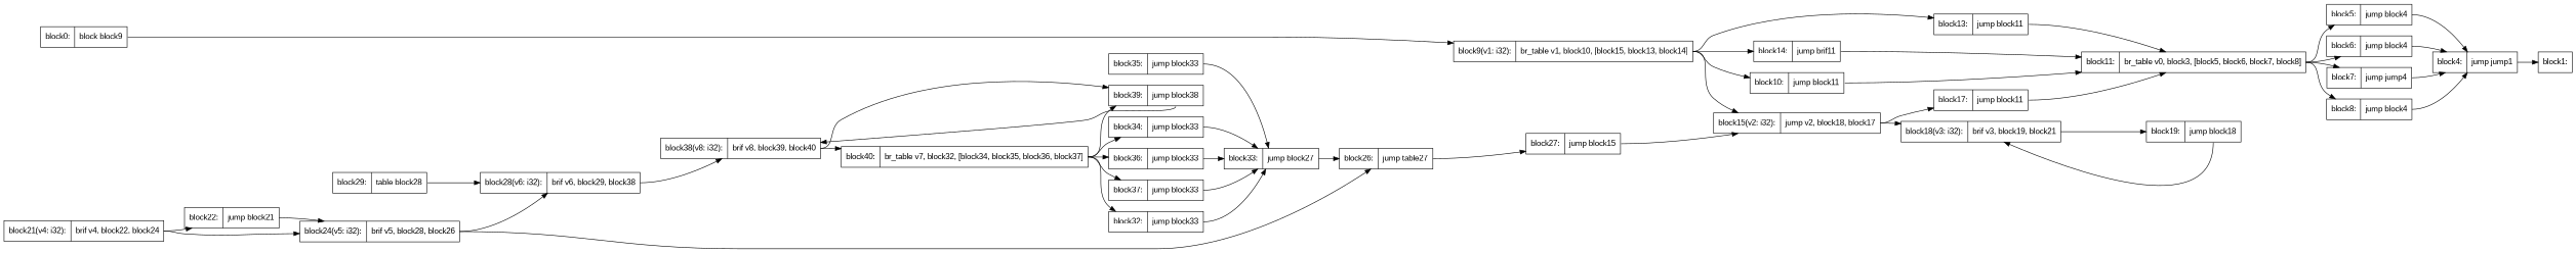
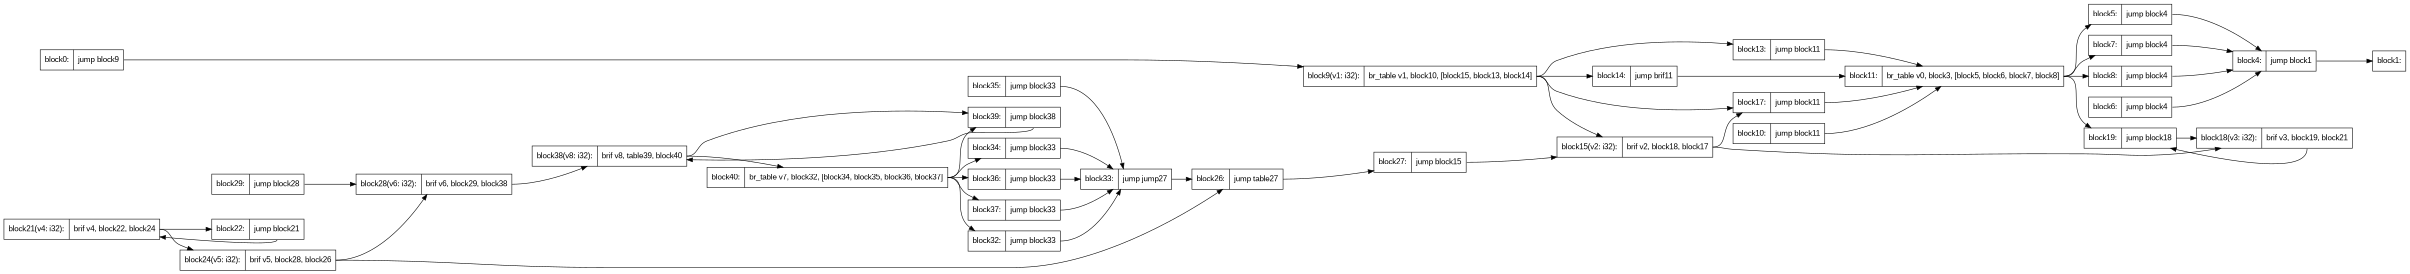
  digraph {
    fontname="Liberation Sans"
    rankdir=LR
    node [fontname="Liberation Sans" shape=record]
    edge [fontname="Liberation Sans" tailport=inst46]
-   n1 [label="{block0:\n | <inst13>block block9\n}"]
+   n1 [label="{block0:\n | <inst13>jump block9\n}"]
    n2 [label="{block9(v1: i32):\n | <inst8>br_table v1, block10, [block15, block13, block14]\n}"]
    n3 [label="{block13:\n | <inst10>jump block11\n}"]
    n4 [label="{block14:\n | <inst11>jump brif11\n}"]
    n5 [label="{block10:\n | <inst12>jump block11\n}"]
-   n6 [label="{block15(v2: i32):\n | <inst20>jump v2, block18, block17\n}"]
+   n6 [label="{block15(v2: i32):\n | <inst20>brif v2, block18, block17\n}"]
    n7 [label="{block1:\n}"]
    n8 [label="{block5:\n | <inst1>jump block4\n}"]
-   n9 [label="{block4:\n | <inst7>jump jump1\n}"]
+   n9 [label="{block4:\n | <inst7>jump block1\n}"]
    n10 [label="{block6:\n | <inst2>jump block4\n}"]
-   n11 [label="{block7:\n | <inst3>jump jump4\n}"]
+   n11 [label="{block7:\n | <inst3>jump block4\n}"]
    n12 [label="{block8:\n | <inst4>jump block4\n}"]
    n13 [label="{block11:\n | <inst14>br_table v0, block3, [block5, block6, block7, block8]\n}"]
    n14 [label="{block17:\n | <inst17>jump block11\n}"]
    n15 [label="{block18(v3: i32):\n | <inst24>brif v3, block19, block21\n}"]
    n16 [label="{block19:\n | <inst19>jump block18\n}"]
    n17 [label="{block21(v4: i32):\n | <inst29>brif v4, block22, block24\n}"]
    n18 [label="{block22:\n | <inst23>jump block21\n}"]
    n19 [label="{block24(v5: i32):\n | <inst33>brif v5, block28, block26\n}"]
    n20 [label="{block26:\n | <inst28>jump table27\n}"]
    n21 [label="{block28(v6: i32):\n | <inst45>brif v6, block29, block38\n}"]
    n22 [label="{block27:\n | <inst30>jump block15\n}"]
-   n23 [label="{block38(v8: i32):\n | <inst43>brif v8, block39, block40\n}"]
-   n24 [label="{block29:\n | <inst32>table block28\n}"]
+   n23 [label="{block38(v8: i32):\n | <inst43>brif v8, table39, block40\n}"]
+   n24 [label="{block29:\n | <inst32>jump block28\n}"]
    n25 [label="{block39:\n | <inst44>jump block38\n}"]
    n26 [label="{block40:\n | <inst46>br_table v7, block32, [block34, block35, block36, block37]\n}"]
    n27 [label="{block34:\n | <inst36>jump block33\n}"]
-   n28 [label="{block33:\n | <inst42>jump block27\n}"]
+   n28 [label="{block33:\n | <inst42>jump jump27\n}"]
    n29 [label="{block35:\n | <inst37>jump block33\n}"]
    n30 [label="{block36:\n | <inst38>jump block33\n}"]
    n31 [label="{block37:\n | <inst39>jump block33\n}"]
    n32 [label="{block32:\n | <inst40>jump block33\n}"]
    subgraph sub_1 {
      rank=min
      n1
    }
    n1 -> n2 [tailport=inst13]
    n2 -> n3 [tailport=inst8]
    n2 -> n4 [tailport=inst8]
-   n2 -> n5 [tailport=inst8]
+   n2 -> n14 [tailport=inst8]
    n2 -> n6 [tailport=inst8]
    n3 -> n13 [tailport=inst10]
    n4 -> n13 [tailport=inst11]
    n5 -> n13 [tailport=inst12]
    n6 -> n14 [tailport=inst20]
    n6 -> n15 [tailport=inst20]
    n8 -> n9 [tailport=inst1]
    n9 -> n7 [tailport=inst7]
    n10 -> n9 [tailport=inst2]
    n11 -> n9 [tailport=inst3]
    n12 -> n9 [tailport=inst4]
    n13 -> n8 [tailport=inst14]
-   n13 -> n10 [tailport=inst14]
+   n13 -> n16 [tailport=inst14]
    n13 -> n11 [tailport=inst14]
    n13 -> n12 [tailport=inst14]
    n14 -> n13 [tailport=inst17]
    n15 -> n16 [tailport=inst24]
    n16 -> n15 [tailport=inst19]
    n17 -> n18 [tailport=inst29]
    n17 -> n19 [tailport=inst29]
-   n18 -> n19 [tailport=inst23]
+   n18 -> n17 [tailport=inst23]
    n19 -> n20 [tailport=inst33]
    n19 -> n21 [tailport=inst33]
    n20 -> n22 [tailport=inst28]
    n21 -> n23 [tailport=inst45]
    n22 -> n6 [tailport=inst30]
    n23 -> n25 [tailport=inst43]
    n23 -> n26 [tailport=inst43]
    n24 -> n21 [tailport=inst32]
    n25 -> n23 [tailport=inst44]
    n26 -> n25
    n26 -> n27
    n26 -> n30
    n26 -> n31
    n26 -> n32
    n27 -> n28 [tailport=inst36]
    n28 -> n20 [tailport=inst42]
    n29 -> n28 [tailport=inst37]
    n30 -> n28 [tailport=inst38]
    n31 -> n28 [tailport=inst39]
    n32 -> n28 [tailport=inst40]
  }
